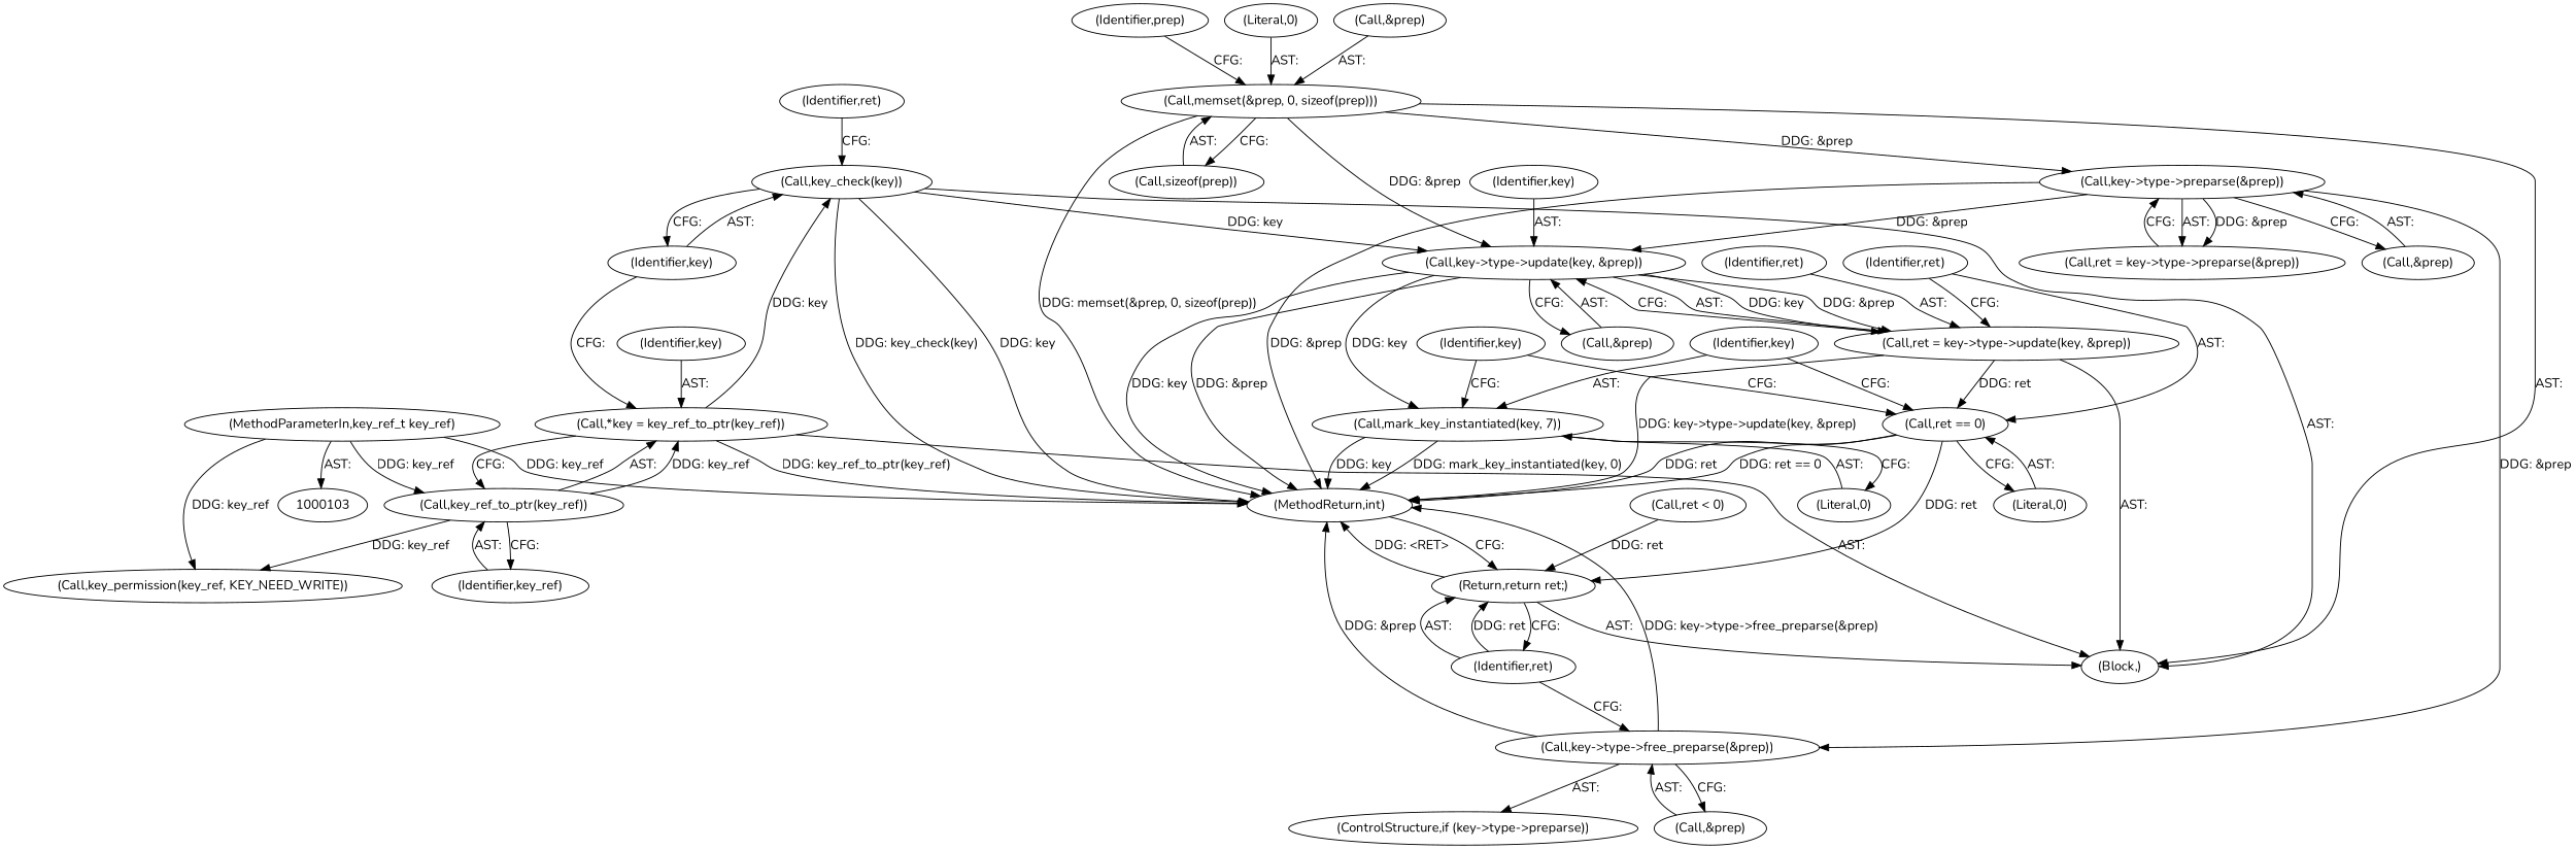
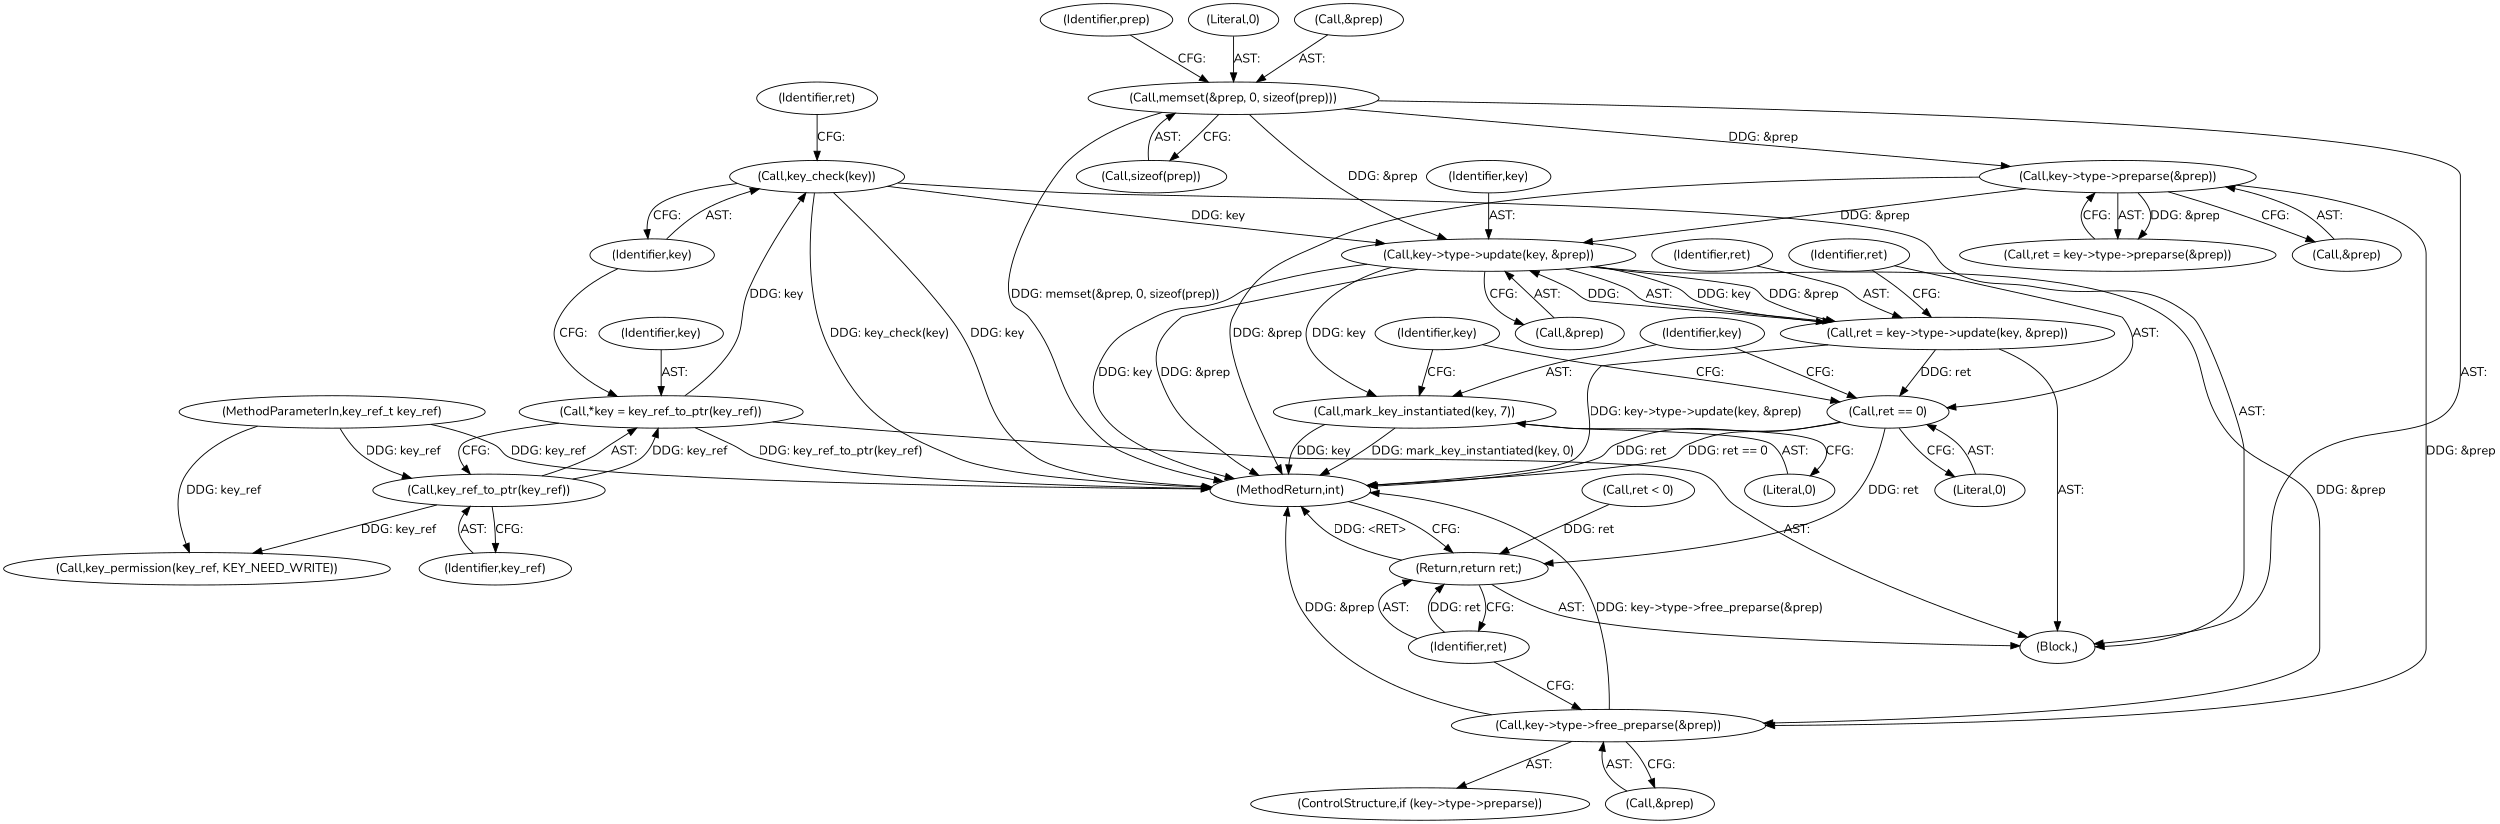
  digraph {
    fontname=Nunito
    node [fontname=Nunito]
    edge [fontname=Nunito]
    n1 [label="(Call,key->type->update(key, &prep))"]
    n2 [label="(Call,ret = key->type->update(key, &prep))"]
    n3 [label="(Call,mark_key_instantiated(key, 7))"]
    n4 [label="(Call,key->type->free_preparse(&prep))"]
    n5 [label="(Call,&prep)"]
    n6 [label="(MethodReturn,int)"]
    n7 [label="(Block,)"]
    n8 [label="(Call,ret == 0)"]
    n9 [label="(Literal,0)"]
    n10 [label="(ControlStructure,if (key->type->preparse))"]
    n11 [label="(Call,&prep)"]
    n12 [label="(Return,return ret;)"]
    n13 [label="(Call,key_check(key))"]
    n14 [label="(Identifier,key)"]
    n15 [label="(Call,*key = key_ref_to_ptr(key_ref))"]
    n16 [label="(Call,key_ref_to_ptr(key_ref))"]
    n17 [label="(Identifier,key_ref)"]
    n18 [label="(Call,key_permission(key_ref, KEY_NEED_WRITE))"]
    n19 [label="(MethodParameterIn,key_ref_t key_ref)"]
-   1000103
    n21 [label="(Call,key->type->preparse(&prep))"]
    n22 [label="(Call,ret = key->type->preparse(&prep))"]
    n23 [label="(Call,&prep)"]
    n24 [label="(Call,memset(&prep, 0, sizeof(prep)))"]
    n25 [label="(Call,sizeof(prep))"]
    n26 [label="(Literal,0)"]
    n27 [label="(Identifier,ret)"]
    n28 [label="(Identifier,ret)"]
    n29 [label="(Identifier,prep)"]
    n30 [label="(Identifier,key)"]
    n31 [label="(Identifier,ret)"]
    n32 [label="(Literal,0)"]
    n33 [label="(Call,ret < 0)"]
    n34 [label="(Identifier,ret)"]
    n35 [label="(Identifier,key)"]
    n36 [label="(Identifier,key)"]
    n37 [label="(Identifier,key)"]
    n38 [label="(Call,&prep)"]
    n1 -> n2 [label="AST: "]
    n1 -> n2 [label="DDG: key"]
    n1 -> n2 [label="DDG: &prep"]
    n1 -> n3 [label="DDG: key"]
+   n1 -> n4 [label="DDG: &prep"]
    n1 -> n5 [label="CFG: "]
    n1 -> n6 [label="DDG: &prep"]
    n1 -> n6 [label="DDG: key"]
-   n2 -> n1 [label="CFG: "]
+   n2 -> n1 [label="DDG: "]
    n2 -> n6 [label="DDG: key->type->update(key, &prep)"]
    n2 -> n7 [label="AST: "]
    n2 -> n8 [label="DDG: ret"]
    n3 -> n6 [label="DDG: key"]
    n3 -> n6 [label="DDG: mark_key_instantiated(key, 0)"]
    n3 -> n9 [label="CFG: "]
    n4 -> n6 [label="DDG: &prep"]
    n4 -> n6 [label="DDG: key->type->free_preparse(&prep)"]
    n4 -> n10 [label="AST: "]
    n4 -> n11 [label="CFG: "]
    n5 -> n1 [label="AST: "]
    n6 -> n12 [label="CFG: "]
    n8 -> n6 [label="DDG: ret == 0"]
    n8 -> n6 [label="DDG: ret"]
    n8 -> n12 [label="DDG: ret"]
    n8 -> n26 [label="CFG: "]
    n9 -> n3 [label="AST: "]
    n11 -> n4 [label="AST: "]
    n12 -> n6 [label="DDG: <RET>"]
    n12 -> n7 [label="AST: "]
    n12 -> n27 [label="CFG: "]
    n13 -> n1 [label="DDG: key"]
    n13 -> n6 [label="DDG: key_check(key)"]
    n13 -> n6 [label="DDG: key"]
    n13 -> n7 [label="AST: "]
    n13 -> n14 [label="CFG: "]
    n14 -> n13 [label="AST: "]
    n14 -> n15 [label="CFG: "]
    n15 -> n6 [label="DDG: key_ref_to_ptr(key_ref)"]
    n15 -> n7 [label="AST: "]
    n15 -> n13 [label="DDG: key"]
    n15 -> n16 [label="CFG: "]
    n16 -> n15 [label="AST: "]
    n16 -> n15 [label="DDG: key_ref"]
    n16 -> n17 [label="CFG: "]
    n16 -> n18 [label="DDG: key_ref"]
    n17 -> n16 [label="AST: "]
    n19 -> n6 [label="DDG: key_ref"]
    n19 -> n16 [label="DDG: key_ref"]
    n19 -> n18 [label="DDG: key_ref"]
-   n19 -> 1000103 [label="AST: "]
    n21 -> n1 [label="DDG: &prep"]
    n21 -> n4 [label="DDG: &prep"]
    n21 -> n6 [label="DDG: &prep"]
    n21 -> n22 [label="AST: "]
    n21 -> n22 [label="DDG: &prep"]
    n21 -> n23 [label="CFG: "]
    n22 -> n21 [label="CFG: "]
    n23 -> n21 [label="AST: "]
    n24 -> n1 [label="DDG: &prep"]
    n24 -> n6 [label="DDG: memset(&prep, 0, sizeof(prep))"]
    n24 -> n7 [label="AST: "]
    n24 -> n21 [label="DDG: &prep"]
    n24 -> n25 [label="CFG: "]
    n25 -> n24 [label="AST: "]
    n26 -> n8 [label="AST: "]
    n27 -> n4 [label="CFG: "]
    n27 -> n12 [label="AST: "]
    n27 -> n12 [label="DDG: ret"]
    n28 -> n2 [label="CFG: "]
    n28 -> n8 [label="AST: "]
    n29 -> n24 [label="CFG: "]
    n30 -> n1 [label="AST: "]
    n31 -> n13 [label="CFG: "]
    n32 -> n24 [label="AST: "]
    n33 -> n12 [label="DDG: ret"]
    n34 -> n2 [label="AST: "]
    n35 -> n15 [label="AST: "]
    n36 -> n3 [label="AST: "]
    n36 -> n8 [label="CFG: "]
    n37 -> n3 [label="CFG: "]
    n37 -> n8 [label="CFG: "]
    n38 -> n24 [label="AST: "]
  }
